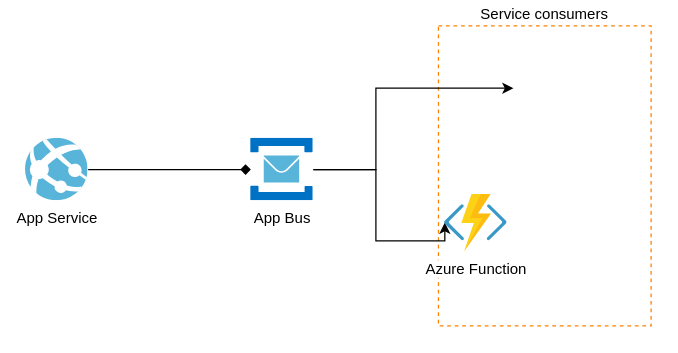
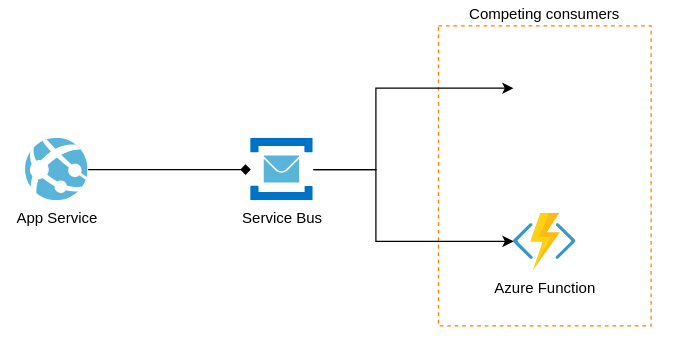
  <mxCell id="0" />
  <mxCell id="1" parent="0" />
- <mxCell id="2" value="Service consumers" style="rounded=0;whiteSpace=wrap;html=1;fillColor=none;dashed=1;verticalAlign=bottom;labelPosition=center;verticalLabelPosition=top;align=center;strokeColor=#FF8000;" vertex="1" parent="1"><mxGeometry x="350" y="20" width="170" height="240" as="geometry" /></mxCell>
+ <mxCell id="2" value="Competing consumers" style="rounded=0;whiteSpace=wrap;html=1;fillColor=none;dashed=1;verticalAlign=bottom;labelPosition=center;verticalLabelPosition=top;align=center;strokeColor=#FF8000;" vertex="1" parent="1"><mxGeometry x="350" y="20" width="170" height="240" as="geometry" /></mxCell>
  <mxCell id="3" style="edgeStyle=orthogonalEdgeStyle;rounded=0;orthogonalLoop=1;jettySize=auto;html=1;entryX=0.353;entryY=0.208;entryDx=0;entryDy=0;entryPerimeter=0;fontColor=#FF8000;" edge="1" parent="1" source="5" target="2"><mxGeometry relative="1" as="geometry" /></mxCell>
  <mxCell id="4" style="edgeStyle=orthogonalEdgeStyle;rounded=0;orthogonalLoop=1;jettySize=auto;html=1;entryX=0.002;entryY=0.486;entryDx=0;entryDy=0;entryPerimeter=0;fontColor=#FF8000;" edge="1" parent="1" source="5" target="8"><mxGeometry relative="1" as="geometry"><Array as="points"><mxPoint x="300" y="135" /><mxPoint x="300" y="192" /></Array></mxGeometry></mxCell>
- <mxCell id="5" value="App Bus" style="aspect=fixed;html=1;points=[];align=center;image;fontSize=12;image=img/lib/mscae/Service_Bus.svg;" vertex="1" parent="1"><mxGeometry x="200" y="110" width="50" height="50" as="geometry" /></mxCell>
+ <mxCell id="5" value="Service Bus" style="aspect=fixed;html=1;points=[];align=center;image;fontSize=12;image=img/lib/mscae/Service_Bus.svg;" vertex="1" parent="1"><mxGeometry x="200" y="110" width="50" height="50" as="geometry" /></mxCell>
  <mxCell id="6" style="edgeStyle=orthogonalEdgeStyle;rounded=0;orthogonalLoop=1;jettySize=auto;html=1;entryX=0;entryY=0.5;entryDx=0;entryDy=0;entryPerimeter=0;fontColor=#FF8000;endArrow=diamond;" edge="1" parent="1" source="7" target="5"><mxGeometry relative="1" as="geometry" /></mxCell>
  <mxCell id="7" value="App Service" style="aspect=fixed;html=1;points=[];align=center;image;fontSize=12;image=img/lib/mscae/App_Services.svg;" vertex="1" parent="1"><mxGeometry x="20" y="110" width="50" height="50" as="geometry" /></mxCell>
- <mxCell id="8" value="Azure Function" style="aspect=fixed;html=1;points=[];align=center;image;fontSize=12;image=img/lib/mscae/Functions.svg;" vertex="1" parent="1"><mxGeometry x="355" y="155" width="50" height="46" as="geometry" /></mxCell>
+ <mxCell id="8" value="Azure Function" style="aspect=fixed;html=1;points=[];align=center;image;fontSize=12;image=img/lib/mscae/Functions.svg;" vertex="1" parent="1"><mxGeometry x="410" y="170" width="50" height="46" as="geometry" /></mxCell>
